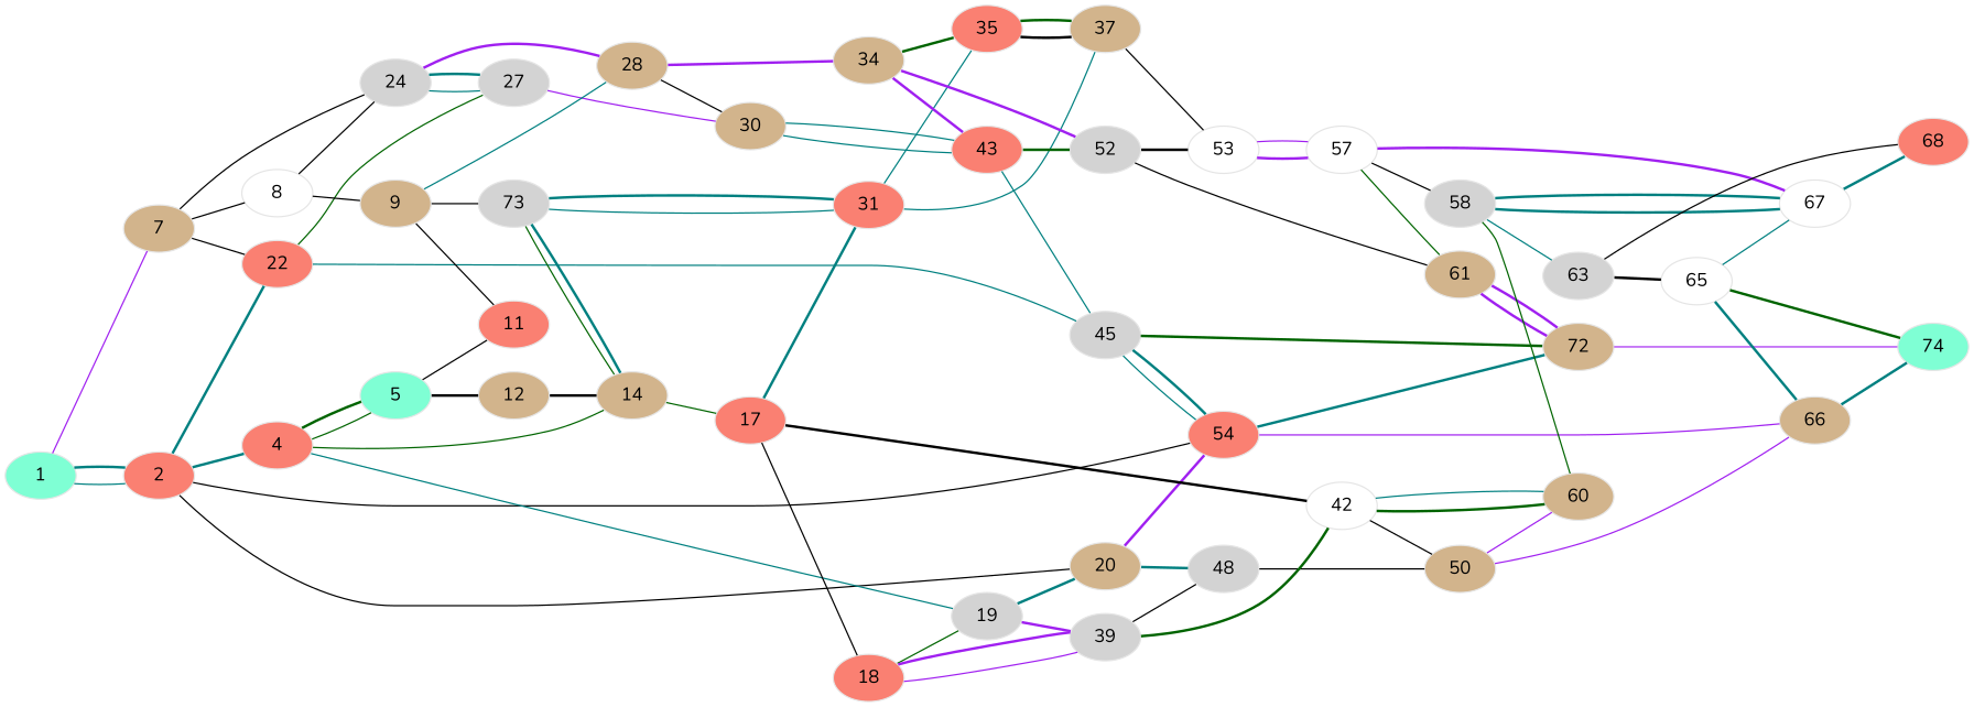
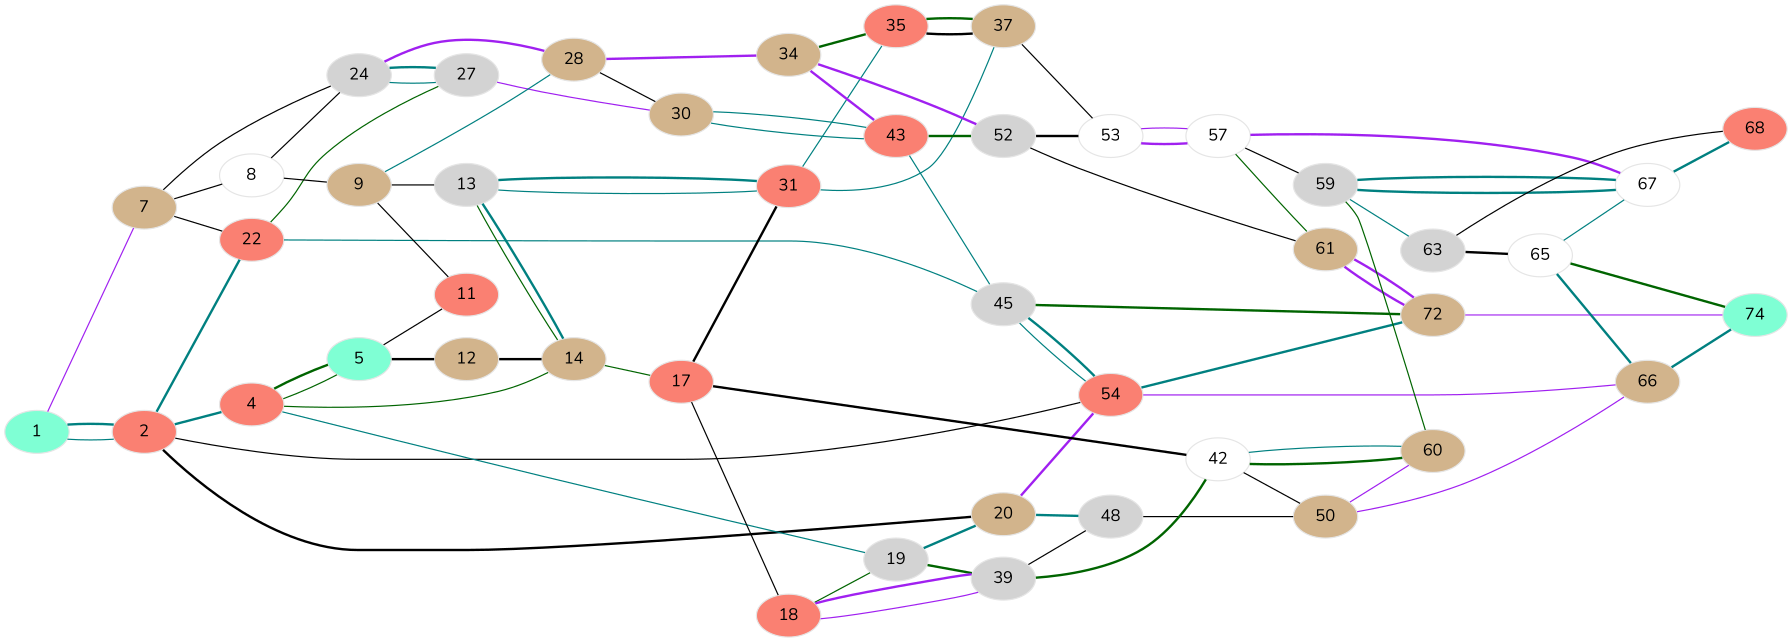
  graph {
    fontname=Nunito
    rankdir=LR
    node [color=gray90 fillcolor=tan fontname=Nunito style=filled]
    edge [color=teal fontname=Nunito style=solid]
    1 [fillcolor=aquamarine]
    2 [fillcolor=salmon super="+3"]
    7 [super="+23"]
    4 [fillcolor=salmon super="+16"]
    20 [super="+49"]
    22 [fillcolor=salmon super="+26"]
    54 [fillcolor=salmon super="+56"]
    8 [fillcolor=white]
    24 [fillcolor=lightgrey super="+25"]
    5 [fillcolor=aquamarine super="+6"]
    14 [super="+15"]
    19 [fillcolor=lightgrey super="+21"]
    48 [fillcolor=lightgrey]
    27 [fillcolor=lightgrey]
    45 [fillcolor=lightgrey super="+46"]
    72 [super="+73"]
    66 [super="+71"]
    11 [fillcolor=salmon]
    12
    17 [fillcolor=salmon super="+33"]
    39 [fillcolor=lightgrey super="+40"]
    9 [super="+10"]
    28 [super="+29"]
-   13 [fillcolor=lightgrey label=73]
+   13 [fillcolor=lightgrey]
    31 [fillcolor=salmon super="+32"]
    30
    34 [super="+44"]
    35 [fillcolor=salmon super="+36"]
    37 [super="+38"]
    18 [fillcolor=salmon]
    n31 [fillcolor=white label=42 super="+42"]
    50 [super="+51"]
    60
    43 [fillcolor=salmon super="+47"]
    52 [fillcolor=lightgrey super="+55"]
    53 [fillcolor=white]
    61
    57 [fillcolor=white super="+62"]
    74 [fillcolor=aquamarine]
-   58 [fillcolor=lightgrey super="+59"]
+   58 [fillcolor=lightgrey super="+59" label=59]
    67 [fillcolor=white super="+69"]
    63 [fillcolor=lightgrey super="+64"]
    68 [fillcolor=salmon]
    65 [fillcolor=white super="+70"]
    1 -- 2
    1 -- 2 [style=bold]
    1 -- 7 [color=purple]
    2 -- 4 [style=bold]
-   2 -- 20 [color=black]
+   2 -- 20 [color=black style=bold]
    2 -- 22 [style=bold]
    2 -- 54 [color=black weight=2]
    7 -- 22 [color=black]
    7 -- 8 [color=black]
    7 -- 24 [color=black]
    4 -- 5 [color=darkgreen]
    4 -- 5 [color=darkgreen style=bold]
    4 -- 14 [color=darkgreen]
    4 -- 19
    20 -- 54 [color=purple style=bold]
    20 -- 48 [style=bold]
    22 -- 27 [color=darkgreen]
    22 -- 45
    54 -- 72 [style=bold]
    54 -- 66 [color=purple]
    8 -- 24 [color=black]
    8 -- 9 [color=black]
    24 -- 27
    24 -- 27 [style=bold]
    24 -- 28 [color=purple style=bold]
    5 -- 11 [color=black]
    5 -- 12 [color=black style=bold]
    14 -- 17 [color=darkgreen]
    19 -- 20 [style=bold]
-   19 -- 39 [color=purple style=bold]
+   19 -- 39 [color=darkgreen style=bold]
    48 -- 50 [color=black]
    27 -- 30 [color=purple]
    45 -- 54
    45 -- 54 [style=bold]
    45 -- 72 [color=darkgreen style=bold]
    72 -- 74 [color=purple]
    66 -- 74 [style=bold]
    12 -- 14 [color=black style=bold]
-   17 -- 31 [style=bold]
+   17 -- 31 [color=black style=bold]
    17 -- 18 [color=black]
    17 -- n31 [color=black style=bold]
    39 -- 48 [color=black]
    39 -- n31 [color=darkgreen style=bold]
    9 -- 11 [color=black]
    9 -- 28
    9 -- 13 [color=black]
    28 -- 30 [color=black]
    28 -- 34 [color=purple style=bold]
    13 -- 14 [color=darkgreen]
    13 -- 14 [style=bold]
    13 -- 31
    13 -- 31 [style=bold]
    31 -- 35
    31 -- 37
    30 -- 43
    30 -- 43
    34 -- 35 [color=darkgreen style=bold]
    34 -- 43 [color=purple style=bold]
    34 -- 52 [color=purple style=bold]
    35 -- 37 [color=black style=bold weight=2]
    35 -- 37 [color=darkgreen style=bold]
    37 -- 53 [color=black]
    18 -- 19 [color=darkgreen]
    18 -- 39 [color=purple]
    18 -- 39 [color=purple style=bold]
    n31 -- 50 [color=black]
    n31 -- 60 [color=darkgreen style=bold]
    n31 -- 60
    50 -- 66 [color=purple]
    50 -- 60 [color=purple]
    43 -- 45
    43 -- 52 [color=darkgreen style=bold]
    52 -- 53 [color=black style=bold]
    52 -- 61 [color=black]
    53 -- 57 [color=purple style=bold]
    53 -- 57 [color=purple]
    61 -- 72 [color=purple style=bold]
    61 -- 72 [color=purple style=bold]
    57 -- 61 [color=darkgreen]
    57 -- 58 [color=black]
    57 -- 67 [color=purple style=bold]
    58 -- 60 [color=darkgreen]
    58 -- 67 [style=bold]
    58 -- 67 [style=bold]
    58 -- 63
    67 -- 68 [style=bold]
    63 -- 68 [color=black weight=2]
    63 -- 65 [color=black style=bold]
    65 -- 66 [style=bold]
    65 -- 74 [color=darkgreen style=bold]
    65 -- 67
  }
